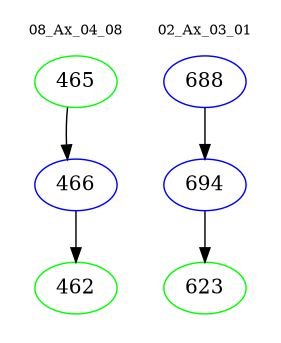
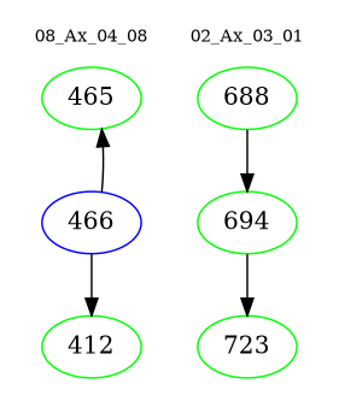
  digraph {
    node [color=green]
    edge [color=black]
    n1 [label=465]
    n2 [color=blue label=466]
-   n3 [label=462]
-   n4 [color=blue label=688]
-   n5 [color=blue label=694]
-   n6 [label=623]
+   n3 [label=412]
+   n4 [label=688]
+   n5 [label=694]
+   n6 [label=723]
    subgraph cluster_1 {
      color=white
      fontsize=10
      label="08_Ax_04_08"
      n1
      n2
      n3
    }
    subgraph cluster_2 {
      color=white
      fontsize=10
      label="02_Ax_03_01"
      n4
      n5
      n6
    }
-   n1 -> n2
+   n2 -> n1
    n2 -> n3
    n4 -> n5
    n5 -> n6
  }
